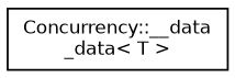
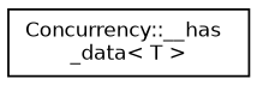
  digraph {
    rankdir=LR
-   n1 [color=black fillcolor=white fontname=Helvetica fontsize=10 height=0.2 label="Concurrency::__data\l_data\< T \>" shape=record style=filled width=0.4]
+   n1 [color=black fillcolor=white fontname=Helvetica fontsize=10 height=0.2 label="Concurrency::__has\l_data\< T \>" shape=record style=filled width=0.4]
  }
